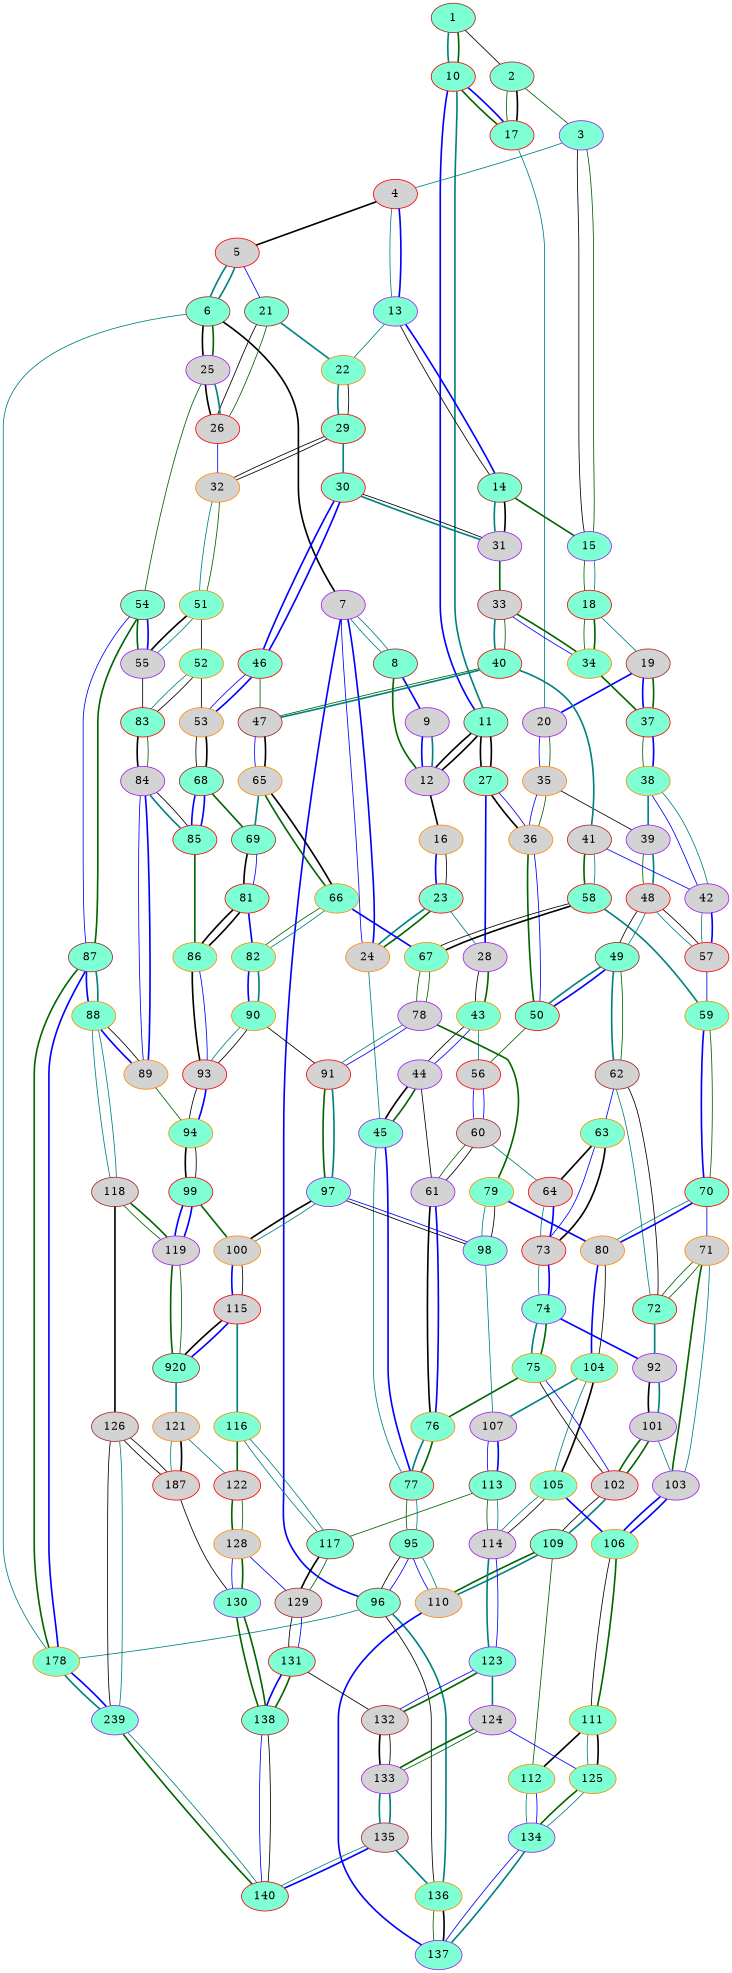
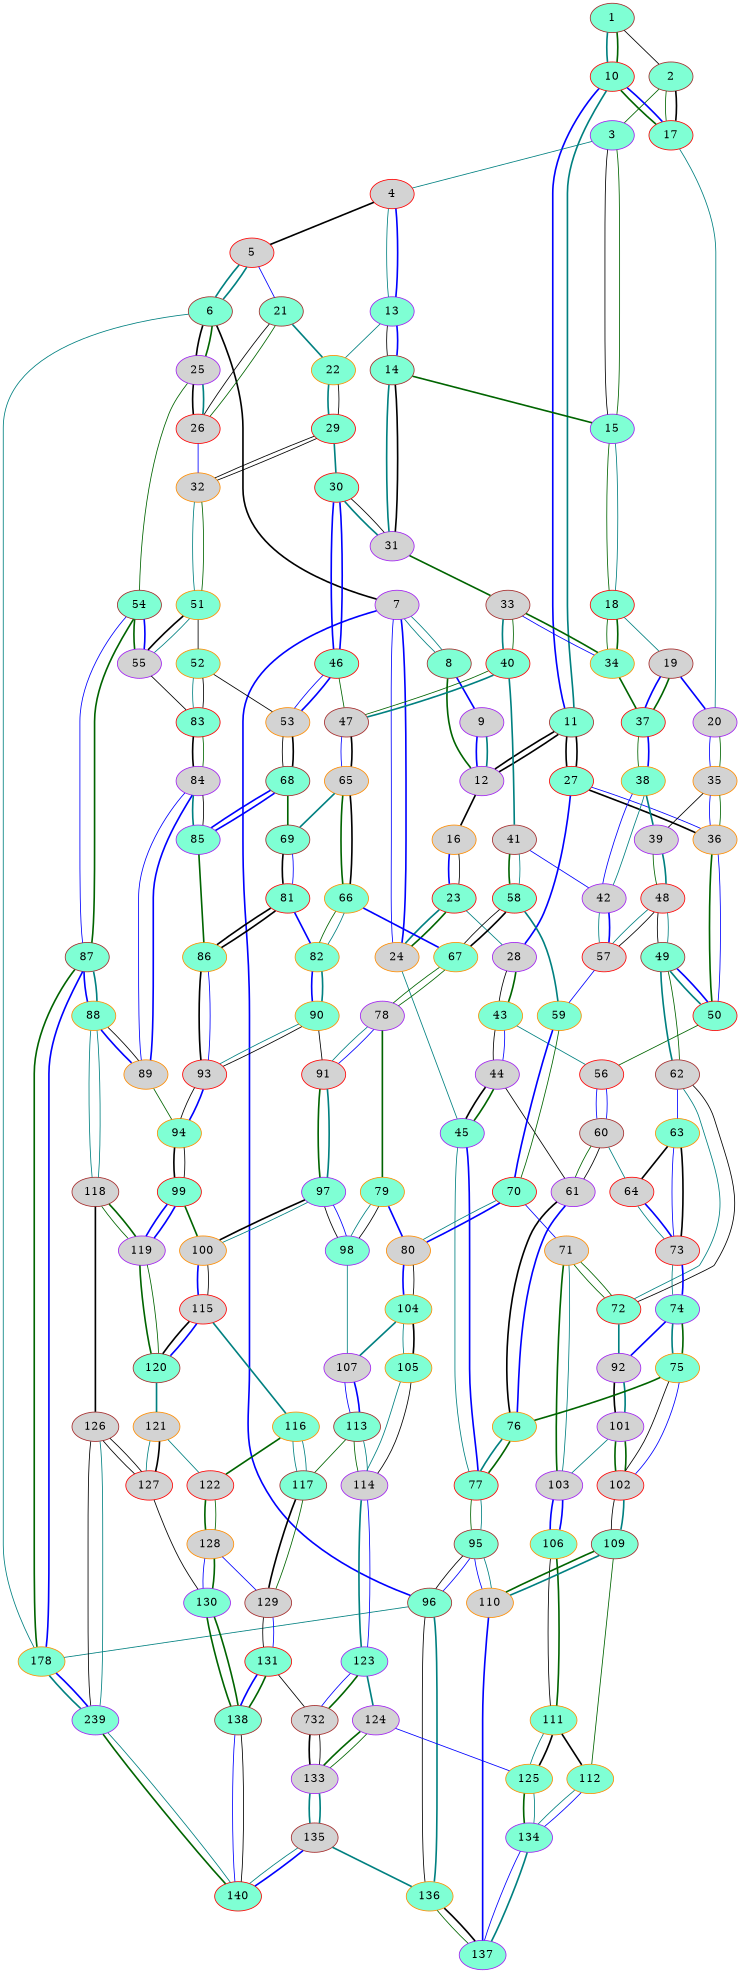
  graph {
    node [color=darkorange fillcolor=aquamarine style=filled]
    edge [color=teal style=bold]
    1 [color=brown]
    2 [color=brown]
    10 [color=red]
    3 [color=purple]
    17 [color=red]
    11 [color=brown]
    4 [color=red fillcolor=lightgrey]
    15 [color=purple]
    20 [color=purple fillcolor=lightgrey]
    5 [color=red fillcolor=lightgrey]
    13 [color=purple]
    18 [color=red]
    6 [color=brown]
    21 [color=brown]
    14 [color=brown]
    22
    7 [color=purple fillcolor=lightgrey]
    25 [color=purple fillcolor=lightgrey]
    n19 [label=178]
    26 [color=red fillcolor=lightgrey]
    8 [color=brown]
    24 [fillcolor=lightgrey]
    96 [color=brown]
    54 [color=brown]
    n25 [color=purple label=239]
    9 [color=purple fillcolor=lightgrey]
    12 [color=purple fillcolor=lightgrey]
    45 [color=purple]
    136
    16 [fillcolor=lightgrey]
    23 [color=red]
    27 [color=red]
    28 [color=purple fillcolor=lightgrey]
    36 [fillcolor=lightgrey]
    31 [color=purple fillcolor=lightgrey]
    29 [color=red]
    33 [color=brown fillcolor=lightgrey]
    19 [color=brown fillcolor=lightgrey]
    34
    35 [fillcolor=lightgrey]
    37 [color=red]
    38
    39 [color=purple fillcolor=lightgrey]
    32 [fillcolor=lightgrey]
    30 [color=red]
    43
    77 [color=red]
    55 [color=purple fillcolor=lightgrey]
    87 [color=brown]
    51
    50 [color=red]
    44 [color=purple fillcolor=lightgrey]
    56 [color=red fillcolor=lightgrey]
    46 [color=red]
    47 [color=brown fillcolor=lightgrey]
    53 [fillcolor=lightgrey]
    40 [color=red]
    52
    41 [color=brown fillcolor=lightgrey]
    48 [color=red fillcolor=lightgrey]
    42 [color=purple fillcolor=lightgrey]
    57 [color=red fillcolor=lightgrey]
    49 [color=brown]
    58 [color=red]
    65 [fillcolor=lightgrey]
    59
    67
    61 [color=purple fillcolor=lightgrey]
    60 [color=brown fillcolor=lightgrey]
    76
    95 [color=brown]
    68 [color=brown]
    66
    69 [color=brown]
    62 [color=brown fillcolor=lightgrey]
    63
    72 [color=red]
    83 [color=red]
    84 [color=purple fillcolor=lightgrey]
-   85 [color=red]
+   85 [color=purple]
    88
    64 [color=red fillcolor=lightgrey]
    70 [color=red]
    78 [color=purple fillcolor=lightgrey]
    71 [fillcolor=lightgrey]
    80 [fillcolor=lightgrey]
    73 [color=red fillcolor=lightgrey]
    92 [color=purple fillcolor=lightgrey]
    74 [color=purple]
    82
    81 [color=red]
    90
    79
    91 [color=red fillcolor=lightgrey]
    86
    103 [color=purple fillcolor=lightgrey]
    104
    106
    101 [color=purple fillcolor=lightgrey]
    75
    102 [color=red fillcolor=lightgrey]
    109 [color=brown]
    110 [fillcolor=lightgrey]
    98 [color=purple]
    97 [color=purple]
    107 [color=purple fillcolor=lightgrey]
    105
    93 [color=red fillcolor=lightgrey]
    89 [fillcolor=lightgrey]
    94
    118 [color=brown fillcolor=lightgrey]
    119 [color=purple fillcolor=lightgrey]
    126 [color=brown fillcolor=lightgrey]
    99 [color=red]
    100 [fillcolor=lightgrey]
    137 [color=purple]
    115 [color=red fillcolor=lightgrey]
    113 [color=brown]
-   120 [color=brown label=920]
+   120 [color=brown]
    116
    112
    111
    114 [color=purple fillcolor=lightgrey]
    123 [color=purple]
    125
    117 [color=brown]
    140 [color=red]
    134 [color=purple]
    129 [color=brown fillcolor=lightgrey]
    124 [color=purple fillcolor=lightgrey]
-   132 [color=brown fillcolor=lightgrey]
+   132 [color=brown fillcolor=lightgrey label=732]
    122 [color=red fillcolor=lightgrey]
    121 [fillcolor=lightgrey]
    128 [fillcolor=lightgrey]
    131 [color=red]
-   127 [color=red fillcolor=lightgrey label=187]
+   127 [color=red fillcolor=lightgrey]
    130 [color=purple]
    133 [color=purple fillcolor=lightgrey]
    135 [color=brown fillcolor=lightgrey]
    138 [color=brown]
    1 -- 2 [color=black style=solid]
    1 -- 10
    1 -- 10 [color=darkgreen]
    2 -- 3 [color=darkgreen style=solid]
    2 -- 17 [color=darkgreen style=solid]
    2 -- 17 [color=black]
    10 -- 17 [color=darkgreen]
    10 -- 17 [color=blue]
    10 -- 11 [color=blue]
    10 -- 11
    3 -- 4 [style=solid]
    3 -- 15 [color=black style=solid]
    3 -- 15 [color=darkgreen style=solid]
    17 -- 20 [style=solid]
    11 -- 12 [color=black]
    11 -- 12 [color=black]
    11 -- 27 [color=black]
    11 -- 27 [color=black]
    4 -- 5 [color=black]
    4 -- 13 [style=solid]
    4 -- 13 [color=blue]
    15 -- 18 [color=darkgreen style=solid]
    15 -- 18 [style=solid]
    20 -- 35 [color=blue style=solid]
    20 -- 35 [color=darkgreen style=solid]
    5 -- 6
    5 -- 6
    5 -- 21 [color=blue style=solid]
    13 -- 14 [color=black style=solid]
    13 -- 14 [color=blue]
    13 -- 22 [style=solid]
    18 -- 19 [style=solid]
    18 -- 34 [color=darkgreen style=solid]
    18 -- 34 [color=darkgreen]
    6 -- 7 [color=black]
    6 -- 25 [color=black]
    6 -- 25 [color=darkgreen]
    6 -- n19 [style=solid]
    21 -- 22
    21 -- 26 [color=black style=solid]
    21 -- 26 [color=darkgreen style=solid]
    14 -- 15 [color=darkgreen]
    14 -- 31
    14 -- 31 [color=black]
    22 -- 29
    22 -- 29 [color=black style=solid]
    7 -- 8 [style=solid]
    7 -- 8 [style=solid]
    7 -- 24 [color=blue style=solid]
    7 -- 24 [color=blue]
    7 -- 96 [color=blue]
    25 -- 26 [color=black]
    25 -- 26
    25 -- 54 [color=darkgreen style=solid]
    n19 -- n25
    n19 -- n25 [color=blue]
    26 -- 32 [color=blue style=solid]
    8 -- 9 [color=blue]
    8 -- 12 [color=darkgreen]
    24 -- 45 [style=solid]
    96 -- n19 [style=solid]
    96 -- 136 [color=black style=solid]
    96 -- 136
    54 -- 55 [color=darkgreen]
    54 -- 55 [color=blue]
    54 -- 87 [color=blue style=solid]
    54 -- 87 [color=darkgreen]
    n25 -- 140 [color=darkgreen]
    n25 -- 140 [style=solid]
    9 -- 12 [color=blue]
    9 -- 12
    12 -- 16 [color=black]
    45 -- 77 [style=solid]
    45 -- 77 [color=blue]
    136 -- 137 [color=darkgreen style=solid]
    136 -- 137 [color=black]
    16 -- 23 [color=blue]
    16 -- 23 [color=black style=solid]
    23 -- 24
    23 -- 24 [color=darkgreen]
    23 -- 28 [style=solid]
    27 -- 28 [color=blue]
    27 -- 36 [color=black]
    27 -- 36 [color=blue style=solid]
    28 -- 43 [color=black style=solid]
    28 -- 43 [color=darkgreen]
    36 -- 50 [color=darkgreen]
    36 -- 50 [color=blue style=solid]
    31 -- 33 [color=darkgreen]
    29 -- 32 [color=black style=solid]
    29 -- 32 [color=black style=solid]
    29 -- 30
    33 -- 34 [color=blue style=solid]
    33 -- 34 [color=darkgreen]
    33 -- 40
    33 -- 40 [color=darkgreen style=solid]
    19 -- 20 [color=blue]
    19 -- 37 [color=blue]
    19 -- 37 [color=darkgreen]
    34 -- 37 [color=darkgreen]
    35 -- 36 [color=blue style=solid]
    35 -- 36 [color=darkgreen style=solid]
    35 -- 39 [color=black style=solid]
    37 -- 38 [color=darkgreen style=solid]
    37 -- 38 [color=blue]
    38 -- 39
    38 -- 42 [color=blue style=solid]
    38 -- 42 [style=solid]
    39 -- 48 [color=darkgreen style=solid]
    39 -- 48
    32 -- 51 [style=solid]
    32 -- 51 [color=darkgreen style=solid]
    30 -- 31
    30 -- 31 [color=black style=solid]
    30 -- 46 [color=blue]
    30 -- 46 [color=blue]
    43 -- 44 [color=black style=solid]
    43 -- 44 [color=blue style=solid]
    43 -- 56 [style=solid]
    77 -- 95 [color=darkgreen style=solid]
    77 -- 95 [style=solid]
    55 -- 83 [color=black style=solid]
    87 -- n19 [color=darkgreen]
    87 -- n19 [color=blue]
    87 -- 88 [color=blue]
    87 -- 88
    51 -- 55 [color=black]
    51 -- 55 [style=solid]
    51 -- 52 [color=black style=solid]
    50 -- 56 [color=darkgreen style=solid]
    44 -- 45 [color=black]
    44 -- 45 [color=darkgreen]
    44 -- 61 [color=black style=solid]
    56 -- 60 [color=blue style=solid]
    56 -- 60 [color=blue style=solid]
    46 -- 47 [color=darkgreen style=solid]
    46 -- 53 [color=blue style=solid]
    46 -- 53 [color=blue]
    47 -- 65 [color=blue style=solid]
    47 -- 65 [color=black]
    53 -- 68 [color=black style=solid]
    53 -- 68 [color=black]
    40 -- 47 [color=darkgreen style=solid]
    40 -- 47
    40 -- 41
    52 -- 53 [color=black style=solid]
    52 -- 83 [style=solid]
    52 -- 83 [color=black style=solid]
    41 -- 42 [color=blue style=solid]
    41 -- 58 [color=darkgreen]
    41 -- 58 [style=solid]
    48 -- 57 [style=solid]
    48 -- 57 [color=black style=solid]
    48 -- 49 [color=black style=solid]
    48 -- 49 [style=solid]
    42 -- 57 [style=solid]
    42 -- 57 [color=blue]
    57 -- 59 [color=blue style=solid]
    49 -- 50
    49 -- 50 [color=blue]
    49 -- 62
    49 -- 62 [color=darkgreen style=solid]
    58 -- 59
    58 -- 67 [color=black style=solid]
    58 -- 67 [color=black]
    65 -- 66 [color=darkgreen]
    65 -- 66 [color=black]
    65 -- 69
    59 -- 70 [color=blue]
    59 -- 70 [color=darkgreen style=solid]
    67 -- 78 [color=darkgreen style=solid]
    67 -- 78 [color=darkgreen style=solid]
    61 -- 76 [color=black]
    61 -- 76 [color=blue]
    60 -- 61 [color=darkgreen style=solid]
    60 -- 61 [color=black style=solid]
    60 -- 64 [style=solid]
    76 -- 77
    76 -- 77 [color=darkgreen]
    95 -- 96 [color=black style=solid]
    95 -- 96 [color=blue style=solid]
    95 -- 110 [color=blue style=solid]
    95 -- 110 [style=solid]
    68 -- 69 [color=darkgreen]
    68 -- 85 [color=blue]
    68 -- 85 [color=blue]
    66 -- 67 [color=blue]
    66 -- 82 [color=darkgreen style=solid]
    66 -- 82 [style=solid]
    69 -- 81 [color=black]
    69 -- 81 [color=blue style=solid]
    62 -- 63 [color=blue style=solid]
    62 -- 72 [style=solid]
    62 -- 72 [color=black style=solid]
    63 -- 64 [color=black]
    63 -- 73 [color=blue style=solid]
    63 -- 73 [color=black]
    72 -- 92
    83 -- 84 [color=black]
    83 -- 84 [color=darkgreen style=solid]
    84 -- 85
    84 -- 85 [color=black style=solid]
    84 -- 89 [color=blue style=solid]
    84 -- 89 [color=blue]
    85 -- 86 [color=darkgreen]
    88 -- 89 [color=blue]
    88 -- 89 [color=black style=solid]
    88 -- 118 [style=solid]
    88 -- 118 [style=solid]
    64 -- 73 [style=solid]
    64 -- 73 [color=blue]
    70 -- 71 [color=blue style=solid]
    70 -- 80 [style=solid]
    70 -- 80 [color=blue]
    78 -- 79 [color=darkgreen]
    78 -- 91 [style=solid]
    78 -- 91 [color=blue style=solid]
    71 -- 72 [color=darkgreen style=solid]
    71 -- 72 [color=darkgreen style=solid]
    71 -- 103 [color=darkgreen]
    71 -- 103 [style=solid]
    80 -- 104 [color=blue]
    80 -- 104 [color=black style=solid]
    73 -- 74 [style=solid]
    73 -- 74 [color=blue]
    92 -- 101 [color=black]
    92 -- 101
    74 -- 92 [color=blue]
    74 -- 75
    74 -- 75 [color=darkgreen]
    82 -- 90 [color=blue]
    82 -- 90
    81 -- 82 [color=blue]
    81 -- 86 [color=black]
    81 -- 86 [color=black]
    90 -- 91 [color=black style=solid]
    90 -- 93 [style=solid]
    90 -- 93 [color=black style=solid]
    79 -- 80 [color=blue]
    79 -- 98 [style=solid]
    79 -- 98 [color=black style=solid]
    91 -- 97 [color=darkgreen]
    91 -- 97
    86 -- 93 [color=black]
    86 -- 93 [color=blue style=solid]
    103 -- 106 [color=blue]
    103 -- 106 [color=blue]
    104 -- 107
    104 -- 105 [style=solid]
    104 -- 105 [color=black]
    106 -- 111 [color=black style=solid]
    106 -- 111 [color=darkgreen]
    101 -- 103 [style=solid]
    101 -- 102 [color=darkgreen]
    101 -- 102 [color=darkgreen]
    75 -- 76 [color=darkgreen]
    75 -- 102 [color=black style=solid]
    75 -- 102 [color=blue style=solid]
    102 -- 109 [color=black style=solid]
    102 -- 109
    109 -- 110 [color=darkgreen]
    109 -- 110
    109 -- 112 [color=darkgreen style=solid]
    110 -- 137 [color=blue]
    98 -- 107 [style=solid]
    97 -- 98 [color=black style=solid]
    97 -- 98 [color=blue style=solid]
    97 -- 100 [color=black]
    97 -- 100 [style=solid]
    107 -- 113 [color=blue style=solid]
    107 -- 113 [color=blue]
-   105 -- 106 [color=blue]
    105 -- 114 [style=solid]
    105 -- 114 [color=black style=solid]
    93 -- 94 [color=black style=solid]
    93 -- 94 [color=blue]
    89 -- 94 [color=darkgreen style=solid]
    94 -- 99 [color=black]
    94 -- 99 [color=black style=solid]
    118 -- 119 [color=darkgreen style=solid]
    118 -- 119 [color=darkgreen]
    118 -- 126 [color=black]
    119 -- 120 [color=darkgreen]
    119 -- 120 [color=darkgreen style=solid]
    126 -- n25 [color=black style=solid]
    126 -- n25 [style=solid]
    126 -- 127 [color=black style=solid]
    126 -- 127 [color=black style=solid]
    99 -- 119 [color=blue]
    99 -- 119 [color=blue]
    99 -- 100 [color=darkgreen]
    100 -- 115 [color=blue]
    100 -- 115 [color=black style=solid]
    115 -- 120 [color=black]
    115 -- 120 [color=blue]
    115 -- 116
    113 -- 114 [color=darkgreen style=solid]
    113 -- 114 [style=solid]
    113 -- 117 [color=darkgreen style=solid]
    120 -- 121
    116 -- 117 [style=solid]
    116 -- 117 [style=solid]
    116 -- 122 [color=darkgreen]
    112 -- 134 [style=solid]
    112 -- 134 [color=blue style=solid]
    111 -- 112 [color=black]
    111 -- 125 [style=solid]
    111 -- 125 [color=black]
    114 -- 123
    114 -- 123 [color=blue style=solid]
    123 -- 124
    123 -- 132 [color=blue style=solid]
    123 -- 132 [color=darkgreen]
    125 -- 134 [color=darkgreen]
    125 -- 134 [style=solid]
    117 -- 129 [color=black]
    117 -- 129 [color=darkgreen style=solid]
    134 -- 137 [color=blue style=solid]
    134 -- 137
    129 -- 131 [color=black style=solid]
    129 -- 131 [color=blue style=solid]
    124 -- 125 [color=blue style=solid]
    124 -- 133 [color=darkgreen]
    124 -- 133 [color=darkgreen style=solid]
    132 -- 133 [color=black]
    132 -- 133 [color=black style=solid]
    122 -- 128 [color=darkgreen]
    122 -- 128 [color=darkgreen style=solid]
    121 -- 122 [style=solid]
    121 -- 127 [style=solid]
    121 -- 127 [color=black]
    128 -- 129 [color=blue style=solid]
    128 -- 130 [color=blue style=solid]
    128 -- 130 [color=darkgreen]
    131 -- 132 [color=black style=solid]
    131 -- 138 [color=blue]
    131 -- 138 [color=darkgreen]
    127 -- 130 [color=black style=solid]
    130 -- 138 [color=darkgreen]
    130 -- 138 [color=darkgreen]
    133 -- 135
    133 -- 135
    135 -- 136
    135 -- 140 [style=solid]
    135 -- 140 [color=blue]
    138 -- 140 [color=blue style=solid]
    138 -- 140 [color=black style=solid]
  }
